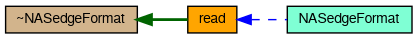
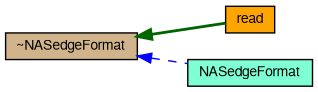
  digraph {
    rankdir=LR
    node [color=black fontname=FreeSans fontsize=10 shape=record style=filled]
    edge [dir=back fontname=FreeSans fontsize=10 labelfontname=FreeSans labelfontsize=10]
    n1 [fillcolor=orange fontcolor=black height=0.2 label=read width=0.4]
    n2 [fillcolor=aquamarine height=0.2 label=NASedgeFormat width=0.4]
    n3 [fillcolor=tan height=0.2 label="~NASedgeFormat" width=0.4]
-   n1 -> n2 [color=blue style=dashed]
+   n3 -> n2 [color=blue style=dashed]
    n3 -> n1 [color=darkgreen style=bold]
  }
